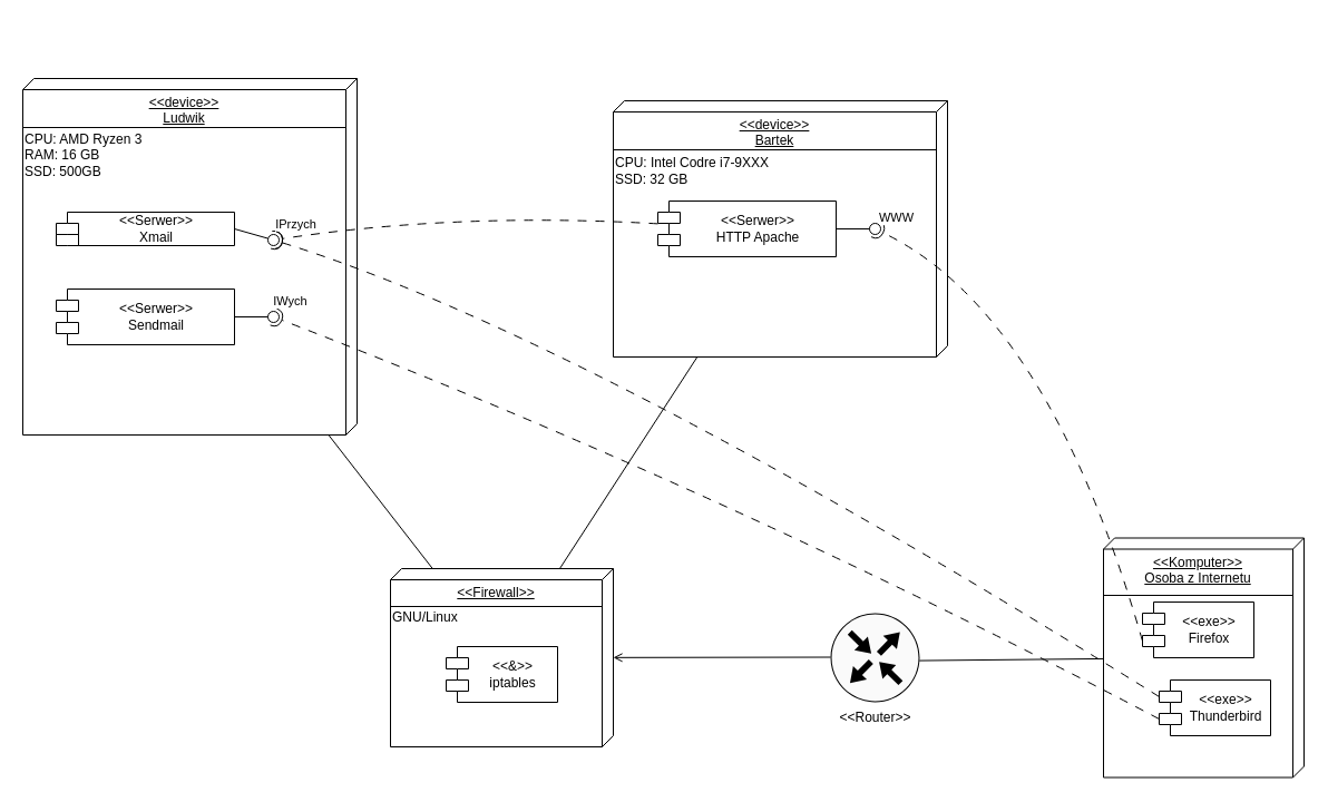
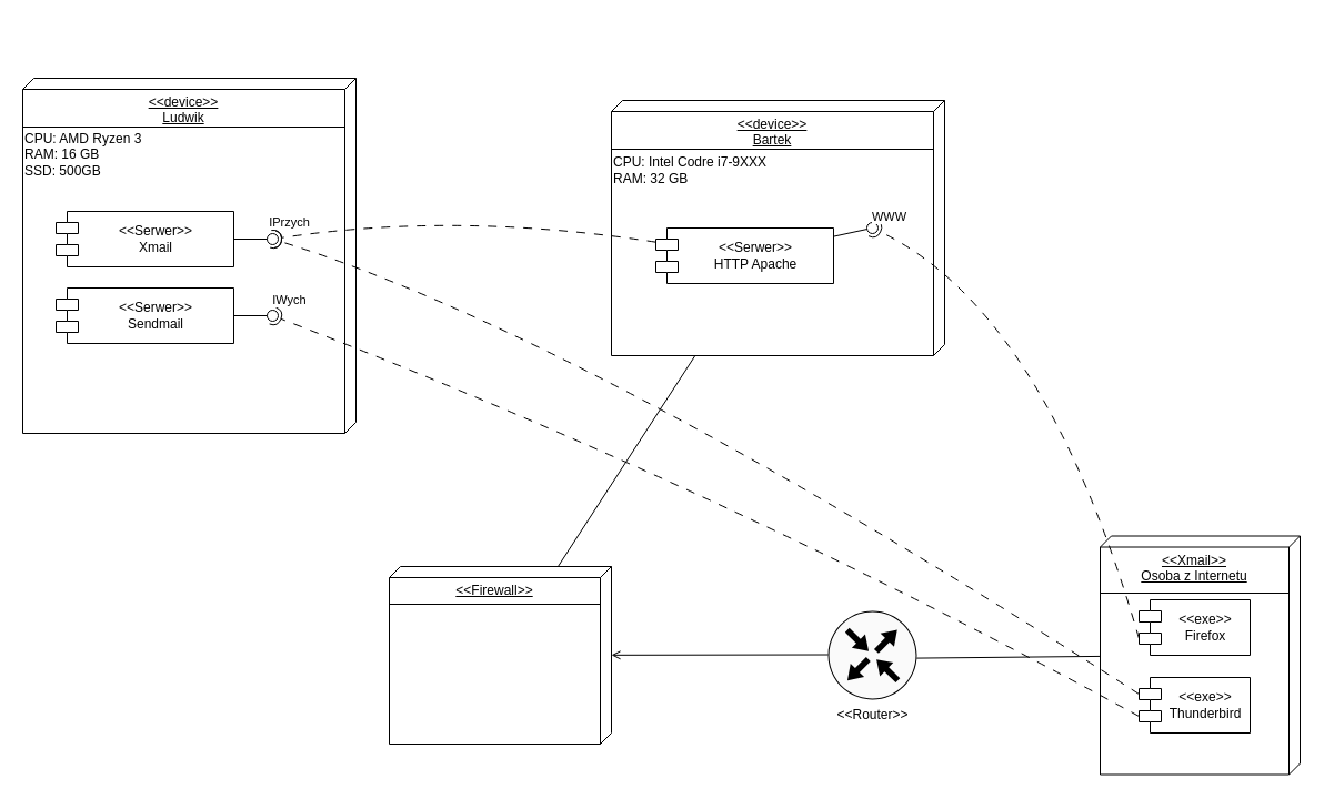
  <mxCell id="0" />
  <mxCell id="1" parent="0" />
- <mxCell id="2" value="&amp;lt;&amp;lt;Komputer&amp;gt;&amp;gt;&lt;div&gt;Osoba z Internetu&lt;/div&gt;" style="verticalAlign=top;align=center;spacingTop=8;spacingLeft=2;spacingRight=12;shape=cube;size=10;direction=south;fontStyle=4;html=1;whiteSpace=wrap;" vertex="1" parent="1"><mxGeometry x="990" y="482.5" width="180" height="215" as="geometry" /></mxCell>
+ <mxCell id="2" value="&amp;lt;&amp;lt;Xmail&amp;gt;&amp;gt;&lt;div&gt;Osoba z Internetu&lt;/div&gt;" style="verticalAlign=top;align=center;spacingTop=8;spacingLeft=2;spacingRight=12;shape=cube;size=10;direction=south;fontStyle=4;html=1;whiteSpace=wrap;" vertex="1" parent="1"><mxGeometry x="990" y="482.5" width="180" height="215" as="geometry" /></mxCell>
  <mxCell id="3" value="&amp;lt;&amp;lt;device&amp;gt;&amp;gt;&lt;div&gt;Bartek&lt;/div&gt;" style="verticalAlign=top;align=center;spacingTop=8;spacingLeft=2;spacingRight=12;shape=cube;size=10;direction=south;fontStyle=4;html=1;whiteSpace=wrap;" vertex="1" parent="1"><mxGeometry x="550" y="90" width="300" height="230" as="geometry" /></mxCell>
  <mxCell id="4" value="" style="line;strokeWidth=1;fillColor=none;align=left;verticalAlign=middle;spacingTop=-1;spacingLeft=3;spacingRight=3;rotatable=0;labelPosition=right;points=[];portConstraint=eastwest;strokeColor=inherit;" vertex="1" parent="1"><mxGeometry x="550" y="130" width="290" height="8" as="geometry" /></mxCell>
- <mxCell id="5" value="&amp;lt;&amp;lt;Serwer&amp;gt;&amp;gt;&lt;div&gt;HTTP Apache&lt;/div&gt;" style="shape=module;align=center;spacingLeft=20;align=center;verticalAlign=middle;whiteSpace=wrap;html=1;" vertex="1" parent="1"><mxGeometry x="590" y="180" width="160" height="50" as="geometry" /></mxCell>
- <mxCell id="6" value="CPU: Intel Codre i7-9XXX&lt;div&gt;SSD: 32 GB&lt;/div&gt;" style="text;strokeColor=none;align=left;fillColor=none;html=1;verticalAlign=middle;whiteSpace=wrap;rounded=0;" vertex="1" parent="1"><mxGeometry x="550" y="138" width="170" height="30" as="geometry" /></mxCell>
+ <mxCell id="5" value="&amp;lt;&amp;lt;Serwer&amp;gt;&amp;gt;&lt;div&gt;HTTP Apache&lt;/div&gt;" style="shape=module;align=center;spacingLeft=20;align=center;verticalAlign=middle;whiteSpace=wrap;html=1;" vertex="1" parent="1"><mxGeometry x="590" y="205" width="160" height="50" as="geometry" /></mxCell>
+ <mxCell id="6" value="CPU: Intel Codre i7-9XXX&lt;div&gt;RAM: 32 GB&lt;/div&gt;" style="text;strokeColor=none;align=left;fillColor=none;html=1;verticalAlign=middle;whiteSpace=wrap;rounded=0;" vertex="1" parent="1"><mxGeometry x="550" y="138" width="170" height="30" as="geometry" /></mxCell>
  <mxCell id="7" value="&amp;lt;&amp;lt;device&amp;gt;&amp;gt;&lt;div&gt;Ludwik&lt;/div&gt;" style="verticalAlign=top;align=center;spacingTop=8;spacingLeft=2;spacingRight=12;shape=cube;size=10;direction=south;fontStyle=4;html=1;whiteSpace=wrap;" vertex="1" parent="1"><mxGeometry x="20" y="70" width="300" height="320" as="geometry" /></mxCell>
  <mxCell id="8" value="" style="line;strokeWidth=1;fillColor=none;align=left;verticalAlign=middle;spacingTop=-1;spacingLeft=3;spacingRight=3;rotatable=0;labelPosition=right;points=[];portConstraint=eastwest;strokeColor=inherit;" vertex="1" parent="1"><mxGeometry x="20" y="110" width="290" height="8" as="geometry" /></mxCell>
- <mxCell id="9" value="&amp;lt;&amp;lt;Serwer&amp;gt;&amp;gt;&lt;div&gt;Xmail&lt;/div&gt;" style="shape=module;align=center;spacingLeft=20;align=center;verticalAlign=middle;whiteSpace=wrap;html=1;" vertex="1" parent="1"><mxGeometry x="50" y="190" width="160" height="30" as="geometry" /></mxCell>
+ <mxCell id="9" value="&amp;lt;&amp;lt;Serwer&amp;gt;&amp;gt;&lt;div&gt;Xmail&lt;/div&gt;" style="shape=module;align=center;spacingLeft=20;align=center;verticalAlign=middle;whiteSpace=wrap;html=1;" vertex="1" parent="1"><mxGeometry x="50" y="190" width="160" height="50" as="geometry" /></mxCell>
  <mxCell id="10" value="CPU: AMD Ryzen 3&lt;div&gt;RAM: 16 GB&lt;/div&gt;&lt;div&gt;SSD: 500GB&lt;/div&gt;" style="text;strokeColor=none;align=left;fillColor=none;html=1;verticalAlign=middle;whiteSpace=wrap;rounded=0;" vertex="1" parent="1"><mxGeometry x="20" y="118" width="170" height="42" as="geometry" /></mxCell>
  <mxCell id="11" value="&amp;lt;&amp;lt;Serwer&amp;gt;&amp;gt;&lt;div&gt;Sendmail&lt;/div&gt;" style="shape=module;align=center;spacingLeft=20;align=center;verticalAlign=middle;whiteSpace=wrap;html=1;" vertex="1" parent="1"><mxGeometry x="50" y="259" width="160" height="50" as="geometry" /></mxCell>
  <mxCell id="12" value="" style="rounded=0;orthogonalLoop=1;jettySize=auto;html=1;endArrow=halfCircle;endFill=0;endSize=6;strokeWidth=1;sketch=0;curved=1;dashed=1;dashPattern=8 8;" edge="1" target="14" parent="1" source="5"><mxGeometry relative="1" as="geometry"><mxPoint x="420" y="195" as="sourcePoint" /><Array as="points"><mxPoint x="410" y="190" /></Array></mxGeometry></mxCell>
  <mxCell id="13" value="IPrzych" style="rounded=0;orthogonalLoop=1;jettySize=auto;html=1;endArrow=oval;endFill=0;sketch=0;sourcePerimeterSpacing=0;targetPerimeterSpacing=0;endSize=10;exitX=1;exitY=0.5;exitDx=0;exitDy=0;" edge="1" target="14" parent="1" source="9"><mxGeometry x="1" y="21" relative="1" as="geometry"><mxPoint x="380" y="195" as="sourcePoint" /><mxPoint x="15" y="6" as="offset" /></mxGeometry></mxCell>
  <mxCell id="14" value="" style="ellipse;whiteSpace=wrap;html=1;align=center;aspect=fixed;fillColor=none;strokeColor=none;resizable=0;perimeter=centerPerimeter;rotatable=0;allowArrows=0;points=[];outlineConnect=1;" vertex="1" parent="1"><mxGeometry x="240" y="210" width="10" height="10" as="geometry" /></mxCell>
  <mxCell id="15" value="&amp;lt;&amp;lt;Firewall&amp;gt;&amp;gt;" style="verticalAlign=top;align=center;spacingTop=8;spacingLeft=2;spacingRight=12;shape=cube;size=10;direction=south;fontStyle=4;html=1;whiteSpace=wrap;" vertex="1" parent="1"><mxGeometry x="350" y="510" width="200" height="160" as="geometry" /></mxCell>
  <mxCell id="16" value="" style="line;strokeWidth=1;fillColor=none;align=left;verticalAlign=middle;spacingTop=-1;spacingLeft=3;spacingRight=3;rotatable=0;labelPosition=right;points=[];portConstraint=eastwest;strokeColor=inherit;" vertex="1" parent="1"><mxGeometry x="350" y="540" width="190" height="8" as="geometry" /></mxCell>
- <mxCell id="17" value="GNU/Linux" style="text;strokeColor=none;align=left;fillColor=none;html=1;verticalAlign=middle;whiteSpace=wrap;rounded=0;" vertex="1" parent="1"><mxGeometry x="350" y="548" width="60" height="12" as="geometry" /></mxCell>
- <mxCell id="18" value="&lt;div&gt;&amp;lt;&amp;lt;&amp;amp;&amp;gt;&amp;gt;&lt;/div&gt;iptables" style="shape=module;align=left;spacingLeft=20;align=center;verticalAlign=middle;whiteSpace=wrap;html=1;" vertex="1" parent="1"><mxGeometry x="400" y="580" width="100" height="50" as="geometry" /></mxCell>
- <mxCell id="19" value="" style="endArrow=none;html=1;rounded=0;" edge="1" parent="1" source="15" target="7"><mxGeometry width="50" height="50" relative="1" as="geometry"><mxPoint y="550" as="sourcePoint" x="210" /><mxPoint x="260" y="500" as="targetPoint" /></mxGeometry></mxCell>
  <mxCell id="20" value="" style="endArrow=none;html=1;rounded=0;" edge="1" parent="1" source="15" target="3"><mxGeometry width="50" height="50" relative="1" as="geometry"><mxPoint x="518" y="444" as="sourcePoint" /><mxPoint x="410" y="340" as="targetPoint" /></mxGeometry></mxCell>
  <mxCell id="21" value="" style="endArrow=open;html=1;rounded=0;exitX=0.479;exitY=0.493;exitDx=0;exitDy=0;exitPerimeter=0;" edge="1" parent="1" source="34" target="15"><mxGeometry width="50" height="50" relative="1" as="geometry"><mxPoint x="705" y="590" as="sourcePoint" /><mxPoint x="340" y="396" as="targetPoint" /></mxGeometry></mxCell>
  <mxCell id="22" value="" style="rounded=0;orthogonalLoop=1;jettySize=auto;html=1;endArrow=halfCircle;endFill=0;endSize=6;strokeWidth=1;sketch=0;curved=1;dashed=1;dashPattern=8 8;exitX=0;exitY=0;exitDx=0;exitDy=35;exitPerimeter=0;" edge="1" target="24" parent="1" source="29"><mxGeometry relative="1" as="geometry"><mxPoint x="1010" y="215" as="sourcePoint" /><Array as="points"><mxPoint x="940" y="280" /></Array></mxGeometry></mxCell>
  <mxCell id="23" value="WWW" style="rounded=0;orthogonalLoop=1;jettySize=auto;html=1;endArrow=oval;endFill=0;sketch=0;sourcePerimeterSpacing=0;targetPerimeterSpacing=0;endSize=10;" edge="1" target="24" parent="1" source="5"><mxGeometry x="1" y="22" relative="1" as="geometry"><mxPoint x="970" y="215" as="sourcePoint" /><mxPoint x="19" y="12" as="offset" /></mxGeometry></mxCell>
  <mxCell id="24" value="" style="ellipse;whiteSpace=wrap;html=1;align=center;aspect=fixed;fillColor=none;strokeColor=none;resizable=0;perimeter=centerPerimeter;rotatable=0;allowArrows=0;points=[];outlineConnect=1;" vertex="1" parent="1"><mxGeometry x="780" y="200" width="10" height="10" as="geometry" /></mxCell>
  <mxCell id="25" value="" style="rounded=0;orthogonalLoop=1;jettySize=auto;html=1;endArrow=halfCircle;endFill=0;endSize=6;strokeWidth=1;sketch=0;curved=1;exitX=0;exitY=0;exitDx=0;exitDy=35;exitPerimeter=0;dashed=1;dashPattern=8 8;" edge="1" target="27" parent="1" source="30"><mxGeometry x="0.806" y="-4" relative="1" as="geometry"><mxPoint x="400" y="284" as="sourcePoint" /><Array as="points"><mxPoint x="650" y="440" /></Array><mxPoint as="offset" /></mxGeometry></mxCell>
  <mxCell id="26" value="&lt;span style=&quot;color: rgb(0, 0, 0); font-family: Helvetica; font-size: 11px; font-style: normal; font-variant-ligatures: normal; font-variant-caps: normal; font-weight: 400; letter-spacing: normal; orphans: 2; text-align: center; text-indent: 0px; text-transform: none; widows: 2; word-spacing: 0px; -webkit-text-stroke-width: 0px; white-space: nowrap; background-color: rgb(255, 255, 255); text-decoration-thickness: initial; text-decoration-style: initial; text-decoration-color: initial; display: inline !important; float: none;&quot;&gt;IWych&lt;/span&gt;" style="rounded=0;orthogonalLoop=1;jettySize=auto;html=1;endArrow=oval;endFill=0;sketch=0;sourcePerimeterSpacing=0;targetPerimeterSpacing=0;endSize=10;exitX=1;exitY=0.5;exitDx=0;exitDy=0;" edge="1" target="27" parent="1" source="11"><mxGeometry x="1" y="21" relative="1" as="geometry"><mxPoint x="360" y="284" as="sourcePoint" /><mxPoint x="15" y="7" as="offset" /></mxGeometry></mxCell>
  <mxCell id="27" value="" style="ellipse;whiteSpace=wrap;html=1;align=center;aspect=fixed;fillColor=none;strokeColor=none;resizable=0;perimeter=centerPerimeter;rotatable=0;allowArrows=0;points=[];outlineConnect=1;" vertex="1" parent="1"><mxGeometry x="240" y="279" width="10" height="10" as="geometry" /></mxCell>
  <mxCell id="28" value="" style="line;strokeWidth=1;fillColor=none;align=left;verticalAlign=middle;spacingTop=-1;spacingLeft=3;spacingRight=3;rotatable=0;labelPosition=right;points=[];portConstraint=eastwest;strokeColor=inherit;" vertex="1" parent="1"><mxGeometry x="990" y="530" width="170" height="8" as="geometry" /></mxCell>
  <mxCell id="29" value="&amp;lt;&amp;lt;exe&amp;gt;&amp;gt;&lt;div&gt;Firefox&lt;/div&gt;" style="shape=module;align=left;spacingLeft=20;align=center;verticalAlign=middle;whiteSpace=wrap;html=1;" vertex="1" parent="1"><mxGeometry x="1025" y="540" width="100" height="50" as="geometry" /></mxCell>
- <mxCell id="30" value="&amp;lt;&amp;lt;exe&amp;gt;&amp;gt;&lt;div&gt;Thunderbird&lt;/div&gt;" style="shape=module;align=left;spacingLeft=20;align=center;verticalAlign=middle;whiteSpace=wrap;html=1;" vertex="1" parent="1"><mxGeometry x="1040" y="610" width="100" height="50" as="geometry" /></mxCell>
+ <mxCell id="30" value="&amp;lt;&amp;lt;exe&amp;gt;&amp;gt;&lt;div&gt;Thunderbird&lt;/div&gt;" style="shape=module;align=left;spacingLeft=20;align=center;verticalAlign=middle;whiteSpace=wrap;html=1;" vertex="1" parent="1"><mxGeometry x="1025" y="610" width="100" height="50" as="geometry" /></mxCell>
  <mxCell id="31" value="" style="rounded=0;orthogonalLoop=1;jettySize=auto;html=1;endArrow=halfCircle;endFill=0;endSize=6;strokeWidth=1;sketch=0;fontSize=12;curved=1;exitX=0;exitY=0;exitDx=0;exitDy=15;exitPerimeter=0;dashed=1;dashPattern=8 8;" edge="1" target="14" parent="1" source="30"><mxGeometry relative="1" as="geometry"><mxPoint x="515" y="25" as="sourcePoint" /><Array as="points"><mxPoint x="520" y="300" /></Array></mxGeometry></mxCell>
  <mxCell id="32" value="" style="ellipse;whiteSpace=wrap;html=1;align=center;aspect=fixed;fillColor=none;strokeColor=none;resizable=0;perimeter=centerPerimeter;rotatable=0;allowArrows=0;points=[];outlineConnect=1;" vertex="1" parent="1"><mxGeometry x="490" y="20" width="10" height="10" as="geometry" /></mxCell>
  <mxCell id="33" value="" style="endArrow=none;html=1;rounded=0;" edge="1" parent="1" source="2"><mxGeometry width="50" height="50" relative="1" as="geometry"><mxPoint x="1083" y="589.41" as="sourcePoint" /><mxPoint x="783" y="593" as="targetPoint" /></mxGeometry></mxCell>
  <mxCell id="34" value="&amp;lt;&amp;lt;Router&amp;gt;&amp;gt;" style="sketch=0;points=[[0.5,0,0],[1,0.5,0],[0.5,1,0],[0,0.5,0],[0.145,0.145,0],[0.856,0.145,0],[0.855,0.856,0],[0.145,0.855,0]];verticalLabelPosition=bottom;html=1;verticalAlign=top;aspect=fixed;align=center;pointerEvents=1;shape=mxgraph.cisco19.rect;prIcon=router;fillColor=#FAFAFA;strokeColor=#000000;" vertex="1" parent="1"><mxGeometry x="745" y="550" width="80" height="80" as="geometry" /></mxCell>
